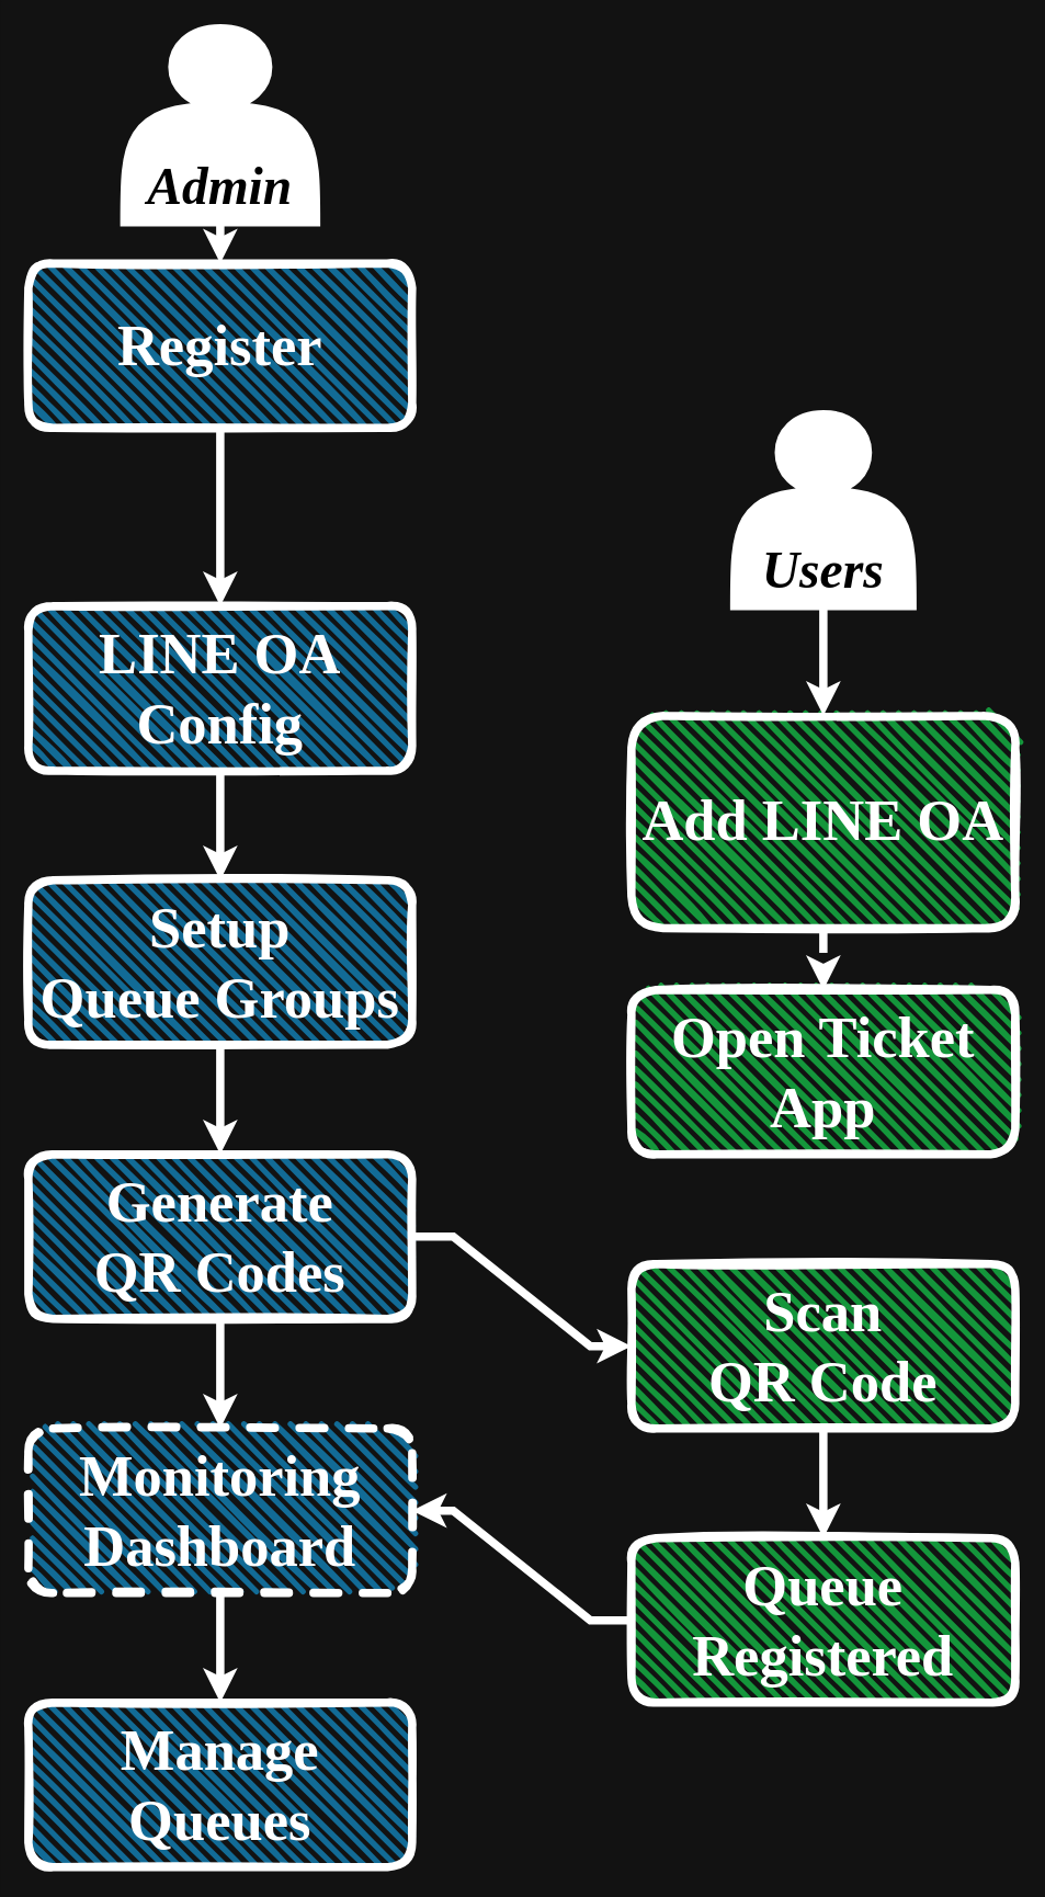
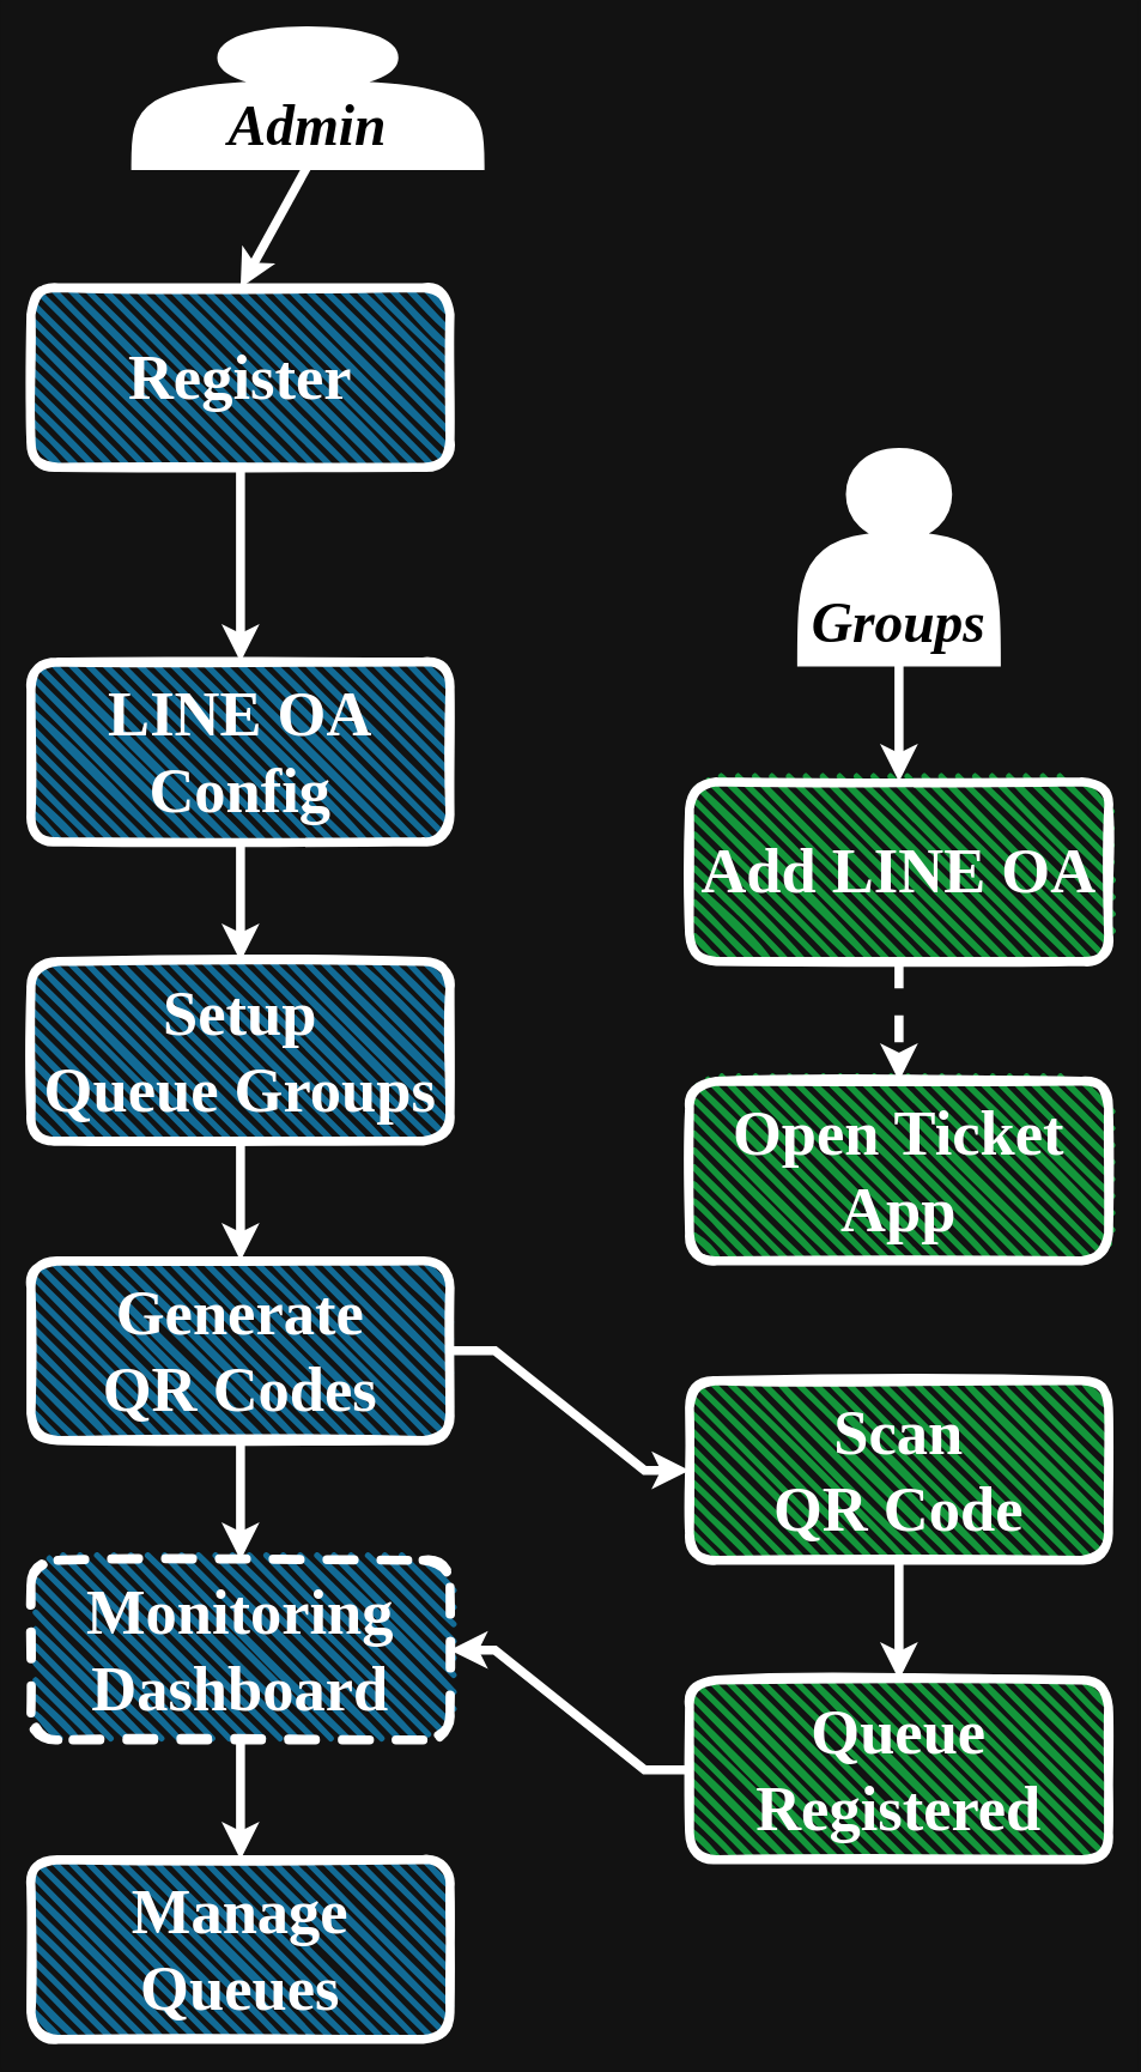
  <mxCell id="0" />
  <mxCell id="1" parent="0" />
  <mxCell id="2" style="edgeStyle=orthogonalEdgeStyle;rounded=0;orthogonalLoop=1;jettySize=auto;html=1;exitX=0.5;exitY=1;exitDx=0;exitDy=0;fontFamily=Garamond;fontSize=38;fontColor=#FFFFFF;strokeColor=#FFFFFF;strokeWidth=6;entryX=0.5;entryY=0;entryDx=0;entryDy=0;" parent="1" source="3" target="5" edge="1"><mxGeometry relative="1" as="geometry"><mxPoint x="120" y="481.67" as="targetPoint" /></mxGeometry></mxCell>
  <mxCell id="3" value="Register" style="rounded=1;whiteSpace=wrap;html=1;strokeWidth=6;fillWeight=4;hachureGap=8;hachureAngle=45;fillColor=#126B96;sketch=1;strokeColor=#FFFFFF;fontSize=42;fontStyle=1;fontFamily=Kanit;fontColor=#FFFFFF;fontSource=https%3A%2F%2Ffonts.googleapis.com%2Fcss%3Ffamily%3DKanit;labelBackgroundColor=none;labelBorderColor=none;shadow=0;spacing=2;fillStyle=hachure;glass=0;perimeterSpacing=0;gradientColor=none;" parent="1" vertex="1"><mxGeometry x="20" y="191.67" width="280" height="120" as="geometry" /></mxCell>
  <mxCell id="4" value="" style="edgeStyle=orthogonalEdgeStyle;rounded=0;orthogonalLoop=1;jettySize=auto;html=1;fontFamily=Garamond;fontSize=38;fontColor=#FFFFFF;strokeColor=#FFFFFF;strokeWidth=6;" parent="1" source="5" target="7" edge="1"><mxGeometry relative="1" as="geometry" /></mxCell>
  <mxCell id="5" value="LINE OA&lt;br style=&quot;font-size: 42px;&quot;&gt;Config" style="rounded=1;whiteSpace=wrap;html=1;strokeWidth=6;fillWeight=4;hachureGap=8;hachureAngle=45;fillColor=#126B96;sketch=1;strokeColor=#FFFFFF;fontSize=42;fontStyle=1;fontFamily=Kanit;fontColor=#FFFFFF;fontSource=https%3A%2F%2Ffonts.googleapis.com%2Fcss%3Ffamily%3DKanit;labelBackgroundColor=none;labelBorderColor=none;shadow=0;spacing=2;fillStyle=hachure;glass=0;perimeterSpacing=0;gradientColor=none;" parent="1" vertex="1"><mxGeometry x="20" y="441.67" width="280" height="120" as="geometry" /></mxCell>
  <mxCell id="6" value="" style="edgeStyle=orthogonalEdgeStyle;rounded=0;orthogonalLoop=1;jettySize=auto;html=1;fontFamily=Garamond;fontSize=38;fontColor=#FFFFFF;strokeColor=#FFFFFF;strokeWidth=6;" parent="1" source="7" target="10" edge="1"><mxGeometry relative="1" as="geometry" /></mxCell>
  <mxCell id="7" value="Setup&lt;br style=&quot;font-size: 42px;&quot;&gt;Queue Groups" style="rounded=1;whiteSpace=wrap;html=1;strokeWidth=6;fillWeight=4;hachureGap=8;hachureAngle=45;fillColor=#126B96;sketch=1;strokeColor=#FFFFFF;fontSize=42;fontStyle=1;fontFamily=Kanit;fontColor=#FFFFFF;fontSource=https%3A%2F%2Ffonts.googleapis.com%2Fcss%3Ffamily%3DKanit;labelBackgroundColor=none;labelBorderColor=none;shadow=0;spacing=2;fillStyle=hachure;glass=0;perimeterSpacing=0;gradientColor=none;" parent="1" vertex="1"><mxGeometry x="20" y="641.67" width="280" height="120" as="geometry" /></mxCell>
  <mxCell id="8" style="edgeStyle=entityRelationEdgeStyle;orthogonalLoop=1;jettySize=auto;html=1;exitX=1;exitY=0.5;exitDx=0;exitDy=0;entryX=0;entryY=0.5;entryDx=0;entryDy=0;fontFamily=Garamond;fontSize=38;fontColor=#FFFFFF;strokeColor=#FFFFFF;strokeWidth=6;elbow=vertical;rounded=0;" parent="1" source="10" target="15" edge="1"><mxGeometry relative="1" as="geometry" /></mxCell>
  <mxCell id="9" style="rounded=0;jumpStyle=none;orthogonalLoop=1;jettySize=auto;html=1;exitX=0.5;exitY=1;exitDx=0;exitDy=0;entryX=0.5;entryY=0;entryDx=0;entryDy=0;fontFamily=Garamond;fontSize=38;fontColor=#FFFFFF;sourcePerimeterSpacing=0;targetPerimeterSpacing=0;strokeColor=#FFFFFF;strokeWidth=6;elbow=vertical;" parent="1" source="10" target="20" edge="1"><mxGeometry relative="1" as="geometry" /></mxCell>
  <mxCell id="10" value="Generate&lt;br style=&quot;font-size: 42px;&quot;&gt;QR Codes" style="rounded=1;whiteSpace=wrap;html=1;strokeWidth=6;fillWeight=4;hachureGap=8;hachureAngle=45;fillColor=#126B96;sketch=1;strokeColor=#FFFFFF;fontSize=42;fontStyle=1;fontFamily=Kanit;fontColor=#FFFFFF;fontSource=https%3A%2F%2Ffonts.googleapis.com%2Fcss%3Ffamily%3DKanit;labelBackgroundColor=none;labelBorderColor=none;shadow=0;spacing=2;fillStyle=hachure;glass=0;perimeterSpacing=0;gradientColor=none;" parent="1" vertex="1"><mxGeometry x="20" y="841.67" width="280" height="120" as="geometry" /></mxCell>
  <mxCell id="11" value="" style="edgeStyle=orthogonalEdgeStyle;rounded=0;orthogonalLoop=1;jettySize=auto;html=1;fontFamily=Garamond;fontSize=38;fontColor=#FFFFFF;strokeColor=#FFFFFF;strokeWidth=6;dashed=1;" parent="1" source="12" target="13" edge="1"><mxGeometry relative="1" as="geometry" /></mxCell>
- <mxCell id="12" value="Add LINE OA" style="rounded=1;whiteSpace=wrap;html=1;strokeWidth=6;fillWeight=4;hachureGap=8;hachureAngle=45;fillColor=#14963B;sketch=1;strokeColor=#FFFFFF;fontSize=42;fontStyle=1;fontFamily=Kanit;fontColor=#FFFFFF;fontSource=https%3A%2F%2Ffonts.googleapis.com%2Fcss%3Ffamily%3DKanit;labelBackgroundColor=none;labelBorderColor=none;shadow=0;spacing=2;fillStyle=hachure;glass=0;perimeterSpacing=0;gradientColor=none;" parent="1" vertex="1"><mxGeometry x="460" y="521.67" width="280" height="155" as="geometry" /></mxCell>
+ <mxCell id="12" value="Add LINE OA" style="rounded=1;whiteSpace=wrap;html=1;strokeWidth=6;fillWeight=4;hachureGap=8;hachureAngle=45;fillColor=#14963B;sketch=1;strokeColor=#FFFFFF;fontSize=42;fontStyle=1;fontFamily=Kanit;fontColor=#FFFFFF;fontSource=https%3A%2F%2Ffonts.googleapis.com%2Fcss%3Ffamily%3DKanit;labelBackgroundColor=none;labelBorderColor=none;shadow=0;spacing=2;fillStyle=hachure;glass=0;perimeterSpacing=0;gradientColor=none;" parent="1" vertex="1"><mxGeometry x="460" y="521.67" width="280" height="120" as="geometry" /></mxCell>
  <mxCell id="13" value="Open Ticket App" style="rounded=1;whiteSpace=wrap;html=1;strokeWidth=6;fillWeight=4;hachureGap=8;hachureAngle=45;fillColor=#14963B;sketch=1;strokeColor=#FFFFFF;fontSize=42;fontStyle=1;fontFamily=Kanit;fontColor=#FFFFFF;fontSource=https%3A%2F%2Ffonts.googleapis.com%2Fcss%3Ffamily%3DKanit;labelBackgroundColor=none;labelBorderColor=none;shadow=0;spacing=2;fillStyle=hachure;glass=0;perimeterSpacing=0;gradientColor=none;" parent="1" vertex="1"><mxGeometry x="460" y="721.67" width="280" height="120" as="geometry" /></mxCell>
  <mxCell id="14" value="" style="edgeStyle=orthogonalEdgeStyle;rounded=0;orthogonalLoop=1;jettySize=auto;html=1;fontFamily=Garamond;fontSize=38;fontColor=#FFFFFF;strokeColor=#FFFFFF;strokeWidth=6;" parent="1" source="15" target="18" edge="1"><mxGeometry relative="1" as="geometry" /></mxCell>
  <mxCell id="15" value="Scan&lt;br&gt;QR Code" style="rounded=1;whiteSpace=wrap;html=1;strokeWidth=6;fillWeight=4;hachureGap=8;hachureAngle=45;fillColor=#14963B;sketch=1;strokeColor=#FFFFFF;fontSize=42;fontStyle=1;fontFamily=Kanit;fontColor=#FFFFFF;fontSource=https%3A%2F%2Ffonts.googleapis.com%2Fcss%3Ffamily%3DKanit;labelBackgroundColor=none;labelBorderColor=none;shadow=0;spacing=2;fillStyle=hachure;glass=0;perimeterSpacing=0;gradientColor=none;" parent="1" vertex="1"><mxGeometry x="460" y="921.67" width="280" height="120" as="geometry" /></mxCell>
  <mxCell id="16" value="Manage&lt;br style=&quot;font-size: 42px;&quot;&gt;Queues" style="rounded=1;whiteSpace=wrap;html=1;strokeWidth=6;fillWeight=4;hachureGap=8;hachureAngle=45;fillColor=#126B96;sketch=1;strokeColor=#FFFFFF;fontSize=42;fontStyle=1;fontFamily=Kanit;fontColor=#FFFFFF;fontSource=https%3A%2F%2Ffonts.googleapis.com%2Fcss%3Ffamily%3DKanit;labelBackgroundColor=none;labelBorderColor=none;shadow=0;spacing=2;fillStyle=hachure;glass=0;perimeterSpacing=0;gradientColor=none;" parent="1" vertex="1"><mxGeometry x="20" y="1241.67" width="280" height="120" as="geometry" /></mxCell>
  <mxCell id="17" style="edgeStyle=entityRelationEdgeStyle;rounded=0;orthogonalLoop=1;jettySize=auto;html=1;exitX=0;exitY=0.5;exitDx=0;exitDy=0;entryX=1;entryY=0.5;entryDx=0;entryDy=0;fontFamily=Garamond;fontSize=38;fontColor=#FFFFFF;strokeColor=#FFFFFF;strokeWidth=6;" parent="1" source="18" target="20" edge="1"><mxGeometry relative="1" as="geometry" /></mxCell>
  <mxCell id="18" value="Queue Registered" style="rounded=1;whiteSpace=wrap;html=1;strokeWidth=6;fillWeight=4;hachureGap=8;hachureAngle=45;fillColor=#14963B;sketch=1;strokeColor=#FFFFFF;fontSize=42;fontStyle=1;fontFamily=Kanit;fontColor=#FFFFFF;fontSource=https%3A%2F%2Ffonts.googleapis.com%2Fcss%3Ffamily%3DKanit;labelBackgroundColor=none;labelBorderColor=none;shadow=0;spacing=2;fillStyle=hachure;glass=0;perimeterSpacing=0;gradientColor=none;" parent="1" vertex="1"><mxGeometry x="460" y="1121.67" width="280" height="120" as="geometry" /></mxCell>
  <mxCell id="19" style="edgeStyle=none;rounded=0;jumpStyle=none;orthogonalLoop=1;jettySize=auto;html=1;exitX=0.5;exitY=1;exitDx=0;exitDy=0;entryX=0.5;entryY=0;entryDx=0;entryDy=0;fontFamily=Garamond;fontSize=38;fontColor=#FFFFFF;sourcePerimeterSpacing=0;targetPerimeterSpacing=0;strokeColor=#FFFFFF;strokeWidth=6;elbow=vertical;" parent="1" source="20" target="16" edge="1"><mxGeometry relative="1" as="geometry" /></mxCell>
  <mxCell id="20" value="Monitoring&lt;br style=&quot;font-size: 42px;&quot;&gt;Dashboard" style="rounded=1;whiteSpace=wrap;html=1;strokeWidth=6;fillWeight=4;hachureGap=8;hachureAngle=45;fillColor=#126B96;sketch=1;strokeColor=#FFFFFF;fontSize=42;fontStyle=1;fontFamily=Kanit;fontColor=#FFFFFF;fontSource=https%3A%2F%2Ffonts.googleapis.com%2Fcss%3Ffamily%3DKanit;labelBackgroundColor=none;labelBorderColor=none;shadow=0;spacing=2;fillStyle=hachure;glass=0;perimeterSpacing=0;gradientColor=none;dashed=1;" parent="1" vertex="1"><mxGeometry x="20" y="1041.67" width="280" height="120" as="geometry" /></mxCell>
  <mxCell id="21" style="edgeStyle=none;rounded=0;jumpStyle=none;orthogonalLoop=1;jettySize=auto;html=1;exitX=0.5;exitY=1;exitDx=0;exitDy=0;entryX=0.5;entryY=0;entryDx=0;entryDy=0;fontFamily=Kanit;fontSource=https%3A%2F%2Ffonts.googleapis.com%2Fcss%3Ffamily%3DKanit;fontSize=38;fontColor=#E6E6E6;sourcePerimeterSpacing=0;targetPerimeterSpacing=0;strokeColor=#FFFFFF;strokeWidth=6;elbow=vertical;" parent="1" source="22" target="3" edge="1"><mxGeometry relative="1" as="geometry" /></mxCell>
- <mxCell id="22" value="&lt;font color=&quot;#000000&quot;&gt;Admin&lt;/font&gt;" style="shape=actor;whiteSpace=wrap;html=1;shadow=0;glass=0;labelBackgroundColor=none;labelBorderColor=none;sketch=0;fillStyle=hachure;fontFamily=Kanit;fontSize=38;fontColor=#FFFFFF;strokeColor=#FFFFFF;strokeWidth=6;fillColor=default;gradientColor=none;fontSource=https%3A%2F%2Ffonts.googleapis.com%2Fcss%3Ffamily%3DKanit;verticalAlign=bottom;fontStyle=3" parent="1" vertex="1"><mxGeometry x="90" y="20" width="140" height="141.67" as="geometry" /></mxCell>
+ <mxCell id="22" value="&lt;font color=&quot;#000000&quot;&gt;Admin&lt;/font&gt;" style="shape=actor;whiteSpace=wrap;html=1;shadow=0;glass=0;labelBackgroundColor=none;labelBorderColor=none;sketch=0;fillStyle=hachure;fontFamily=Kanit;fontSize=38;fontColor=#FFFFFF;strokeColor=#FFFFFF;strokeWidth=6;fillColor=default;gradientColor=none;fontSource=https%3A%2F%2Ffonts.googleapis.com%2Fcss%3Ffamily%3DKanit;verticalAlign=bottom;fontStyle=3" parent="1" vertex="1"><mxGeometry x="90" y="20" width="230" height="90" as="geometry" /></mxCell>
  <mxCell id="23" style="edgeStyle=none;rounded=0;jumpStyle=none;orthogonalLoop=1;jettySize=auto;html=1;exitX=0.5;exitY=1;exitDx=0;exitDy=0;entryX=0.5;entryY=0;entryDx=0;entryDy=0;fontFamily=Kanit;fontSource=https%3A%2F%2Ffonts.googleapis.com%2Fcss%3Ffamily%3DKanit;fontSize=38;fontColor=#E6E6E6;sourcePerimeterSpacing=0;targetPerimeterSpacing=0;strokeColor=#FFFFFF;strokeWidth=6;elbow=vertical;" parent="1" source="24" target="12" edge="1"><mxGeometry relative="1" as="geometry" /></mxCell>
- <mxCell id="24" value="&lt;font color=&quot;#000000&quot;&gt;Users&lt;/font&gt;" style="shape=actor;whiteSpace=wrap;html=1;shadow=0;glass=0;labelBackgroundColor=none;labelBorderColor=none;sketch=0;fillStyle=hachure;fontFamily=Kanit;fontSize=38;fontColor=#FFFFFF;strokeColor=#FFFFFF;strokeWidth=6;fillColor=default;gradientColor=none;fontSource=https%3A%2F%2Ffonts.googleapis.com%2Fcss%3Ffamily%3DKanit;verticalAlign=bottom;fontStyle=3" parent="1" vertex="1"><mxGeometry x="535" y="301.67" width="130" height="140" as="geometry" /></mxCell>
+ <mxCell id="24" value="&lt;font color=&quot;#000000&quot;&gt;Groups&lt;/font&gt;" style="shape=actor;whiteSpace=wrap;html=1;shadow=0;glass=0;labelBackgroundColor=none;labelBorderColor=none;sketch=0;fillStyle=hachure;fontFamily=Kanit;fontSize=38;fontColor=#FFFFFF;strokeColor=#FFFFFF;strokeWidth=6;fillColor=default;gradientColor=none;fontSource=https%3A%2F%2Ffonts.googleapis.com%2Fcss%3Ffamily%3DKanit;verticalAlign=bottom;fontStyle=3" parent="1" vertex="1"><mxGeometry x="535" y="301.67" width="130" height="140" as="geometry" /></mxCell>
